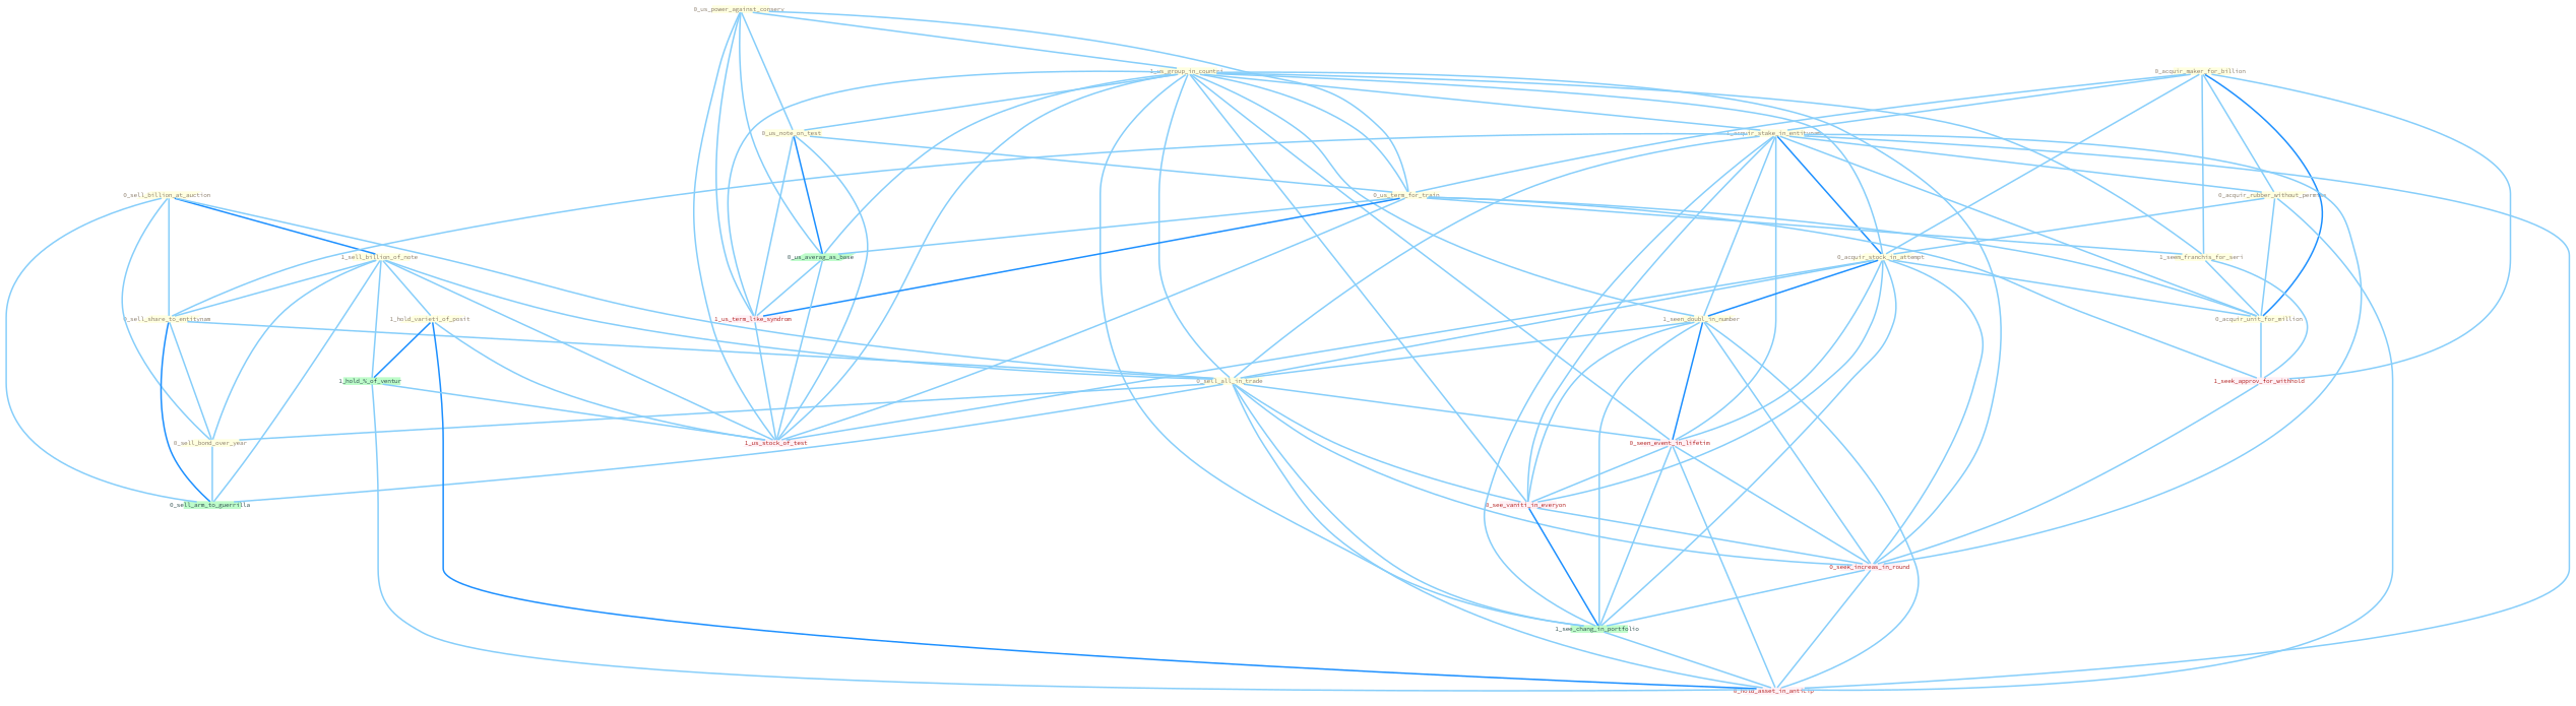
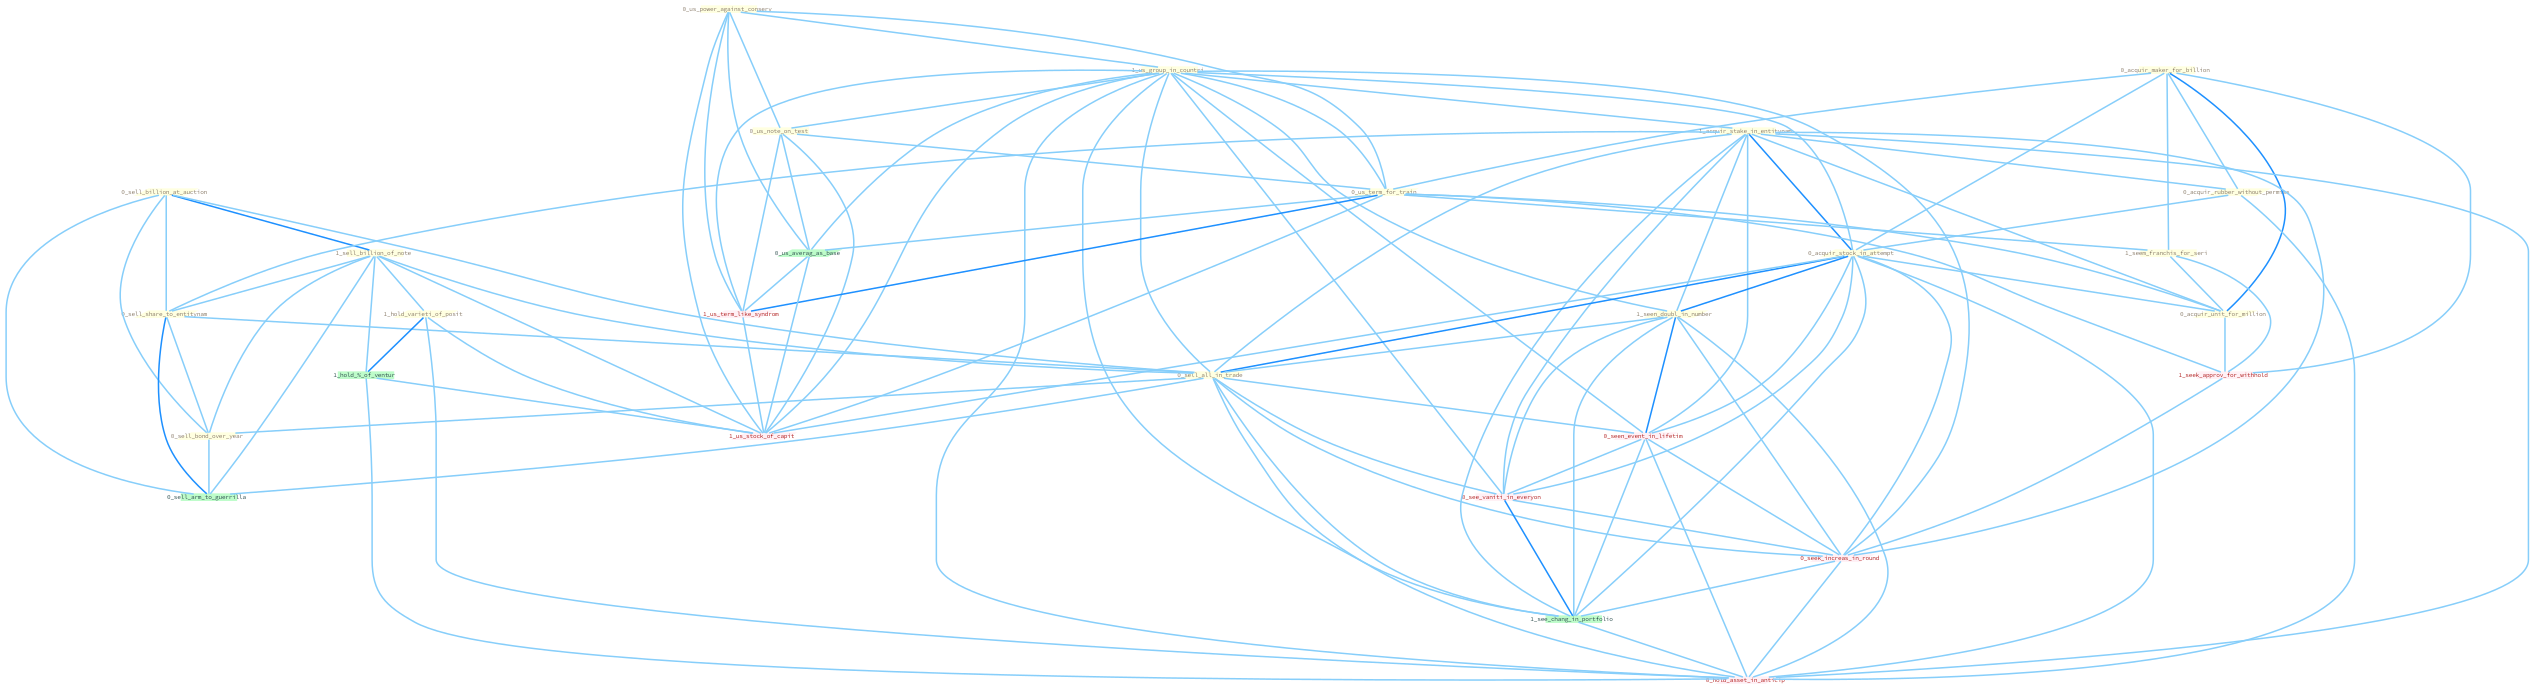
  graph {
    fontname="Source Code Pro"
    node [color="#ffffe0" fixedsize=true fontcolor="#8b7d6b" fontname="Source Code Pro" fontsize=4 shape=parallelogram style=filled]
    edge [color="#87cefa" fontname="Source Code Pro" w=1]
    "0_sell_billion_at_auction " [height=.06 width=.5]
    "0_acquir_maker_for_billion " [height=.06 shape=box width=.5]
    "0_us_power_against_conserv " [height=.06 shape=box width=.5]
    "1_sell_billion_of_note " [height=.06 shape=box width=.5]
    "1_us_group_in_countri " [height=.06 shape=box width=.5]
    "1_acquir_stake_in_entitynam " [height=.06 shape=box width=.5]
    "0_us_note_on_test " [height=.06 shape=box width=.5]
    "0_us_term_for_train " [height=.06 width=.5]
    "0_acquir_rubber_without_permiss " [height=.06 width=.5]
    "0_acquir_stock_in_attempt " [height=.06 width=.5]
    "1_seem_franchis_for_seri " [height=.06 shape=box width=.5]
    "0_sell_share_to_entitynam " [height=.06 width=.5]
    "1_seen_doubl_in_number " [height=.06 width=.5]
    "0_acquir_unit_for_million " [height=.06 width=.5]
    "0_sell_all_in_trade " [height=.06 width=.5]
    "1_hold_varieti_of_posit " [height=.06 width=.5]
    "0_sell_bond_over_year " [height=.06 width=.5]
    "0_seen_event_in_lifetim " [color="#fff0f5" fontcolor="#b22222" height=.06 width=.5]
    "1_us_term_like_syndrom " [color="#fff0f5" fontcolor="#b22222" height=.06 width=.5]
    "1_seek_approv_for_withhold " [color="#fff0f5" fontcolor="#b22222" height=.06 shape=box width=.5]
    "0_see_vaniti_in_everyon " [color="#fff0f5" fontcolor="#b22222" height=.06 shape=box width=.5]
    "0_seek_increas_in_round " [color="#fff0f5" fontcolor="#b22222" height=.06 width=.5]
-   "1_us_stock_of_capit " [color="#fff0f5" fontcolor="#b22222" height=.06 width=.5 label="1_us_stock_of_test"]
+   "1_us_stock_of_capit " [color="#fff0f5" fontcolor="#b22222" height=.06 width=.5]
    "0_hold_asset_in_anticip " [color="#fff0f5" fontcolor="#b22222" height=.06 width=.5]
    "0_sell_arm_to_guerrilla " [color="#BDFCC9" fontcolor="#2f4f4f" height=.06 shape=box width=.5]
    "0_us_averag_as_base " [color="#BDFCC9" fontcolor="#2f4f4f" height=.06 width=.5]
    "1_hold_%_of_ventur " [color="#BDFCC9" fontcolor="#2f4f4f" height=.06 shape=box width=.5]
    "1_see_chang_in_portfolio " [color="#BDFCC9" fontcolor="#2f4f4f" height=.06 shape=box width=.5]
    subgraph sub_1 {
      "0_sell_billion_at_auction "
      "0_acquir_maker_for_billion "
      "0_us_power_against_conserv "
      "1_sell_billion_of_note "
      "1_us_group_in_countri "
      "1_acquir_stake_in_entitynam "
      "0_us_note_on_test "
      "0_us_term_for_train "
      "0_acquir_rubber_without_permiss "
      "0_acquir_stock_in_attempt "
      "1_seem_franchis_for_seri "
      "0_sell_share_to_entitynam "
      "1_seen_doubl_in_number "
      "0_acquir_unit_for_million "
      "0_sell_all_in_trade "
      "1_hold_varieti_of_posit "
      "0_sell_bond_over_year "
    }
    subgraph sub_2 {
      "0_seen_event_in_lifetim "
      "1_us_term_like_syndrom "
      "1_seek_approv_for_withhold "
      "0_see_vaniti_in_everyon "
      "0_seek_increas_in_round "
      "1_us_stock_of_capit "
      "0_hold_asset_in_anticip "
    }
    "0_sell_billion_at_auction " -- "1_sell_billion_of_note " [color="#1e90ff" w=2]
    "0_sell_billion_at_auction " -- "0_sell_share_to_entitynam "
    "0_sell_billion_at_auction " -- "0_sell_all_in_trade "
    "0_sell_billion_at_auction " -- "0_sell_bond_over_year "
    "0_sell_billion_at_auction " -- "0_sell_arm_to_guerrilla "
-   "0_acquir_maker_for_billion " -- "1_acquir_stake_in_entitynam "
    "0_acquir_maker_for_billion " -- "0_us_term_for_train "
    "0_acquir_maker_for_billion " -- "0_acquir_rubber_without_permiss "
    "0_acquir_maker_for_billion " -- "0_acquir_stock_in_attempt "
    "0_acquir_maker_for_billion " -- "1_seem_franchis_for_seri "
    "0_acquir_maker_for_billion " -- "0_acquir_unit_for_million " [color="#1e90ff" w=2]
    "0_acquir_maker_for_billion " -- "1_seek_approv_for_withhold "
    "0_us_power_against_conserv " -- "1_us_group_in_countri "
    "0_us_power_against_conserv " -- "0_us_note_on_test "
    "0_us_power_against_conserv " -- "0_us_term_for_train "
    "0_us_power_against_conserv " -- "1_us_term_like_syndrom "
    "0_us_power_against_conserv " -- "1_us_stock_of_capit "
    "0_us_power_against_conserv " -- "0_us_averag_as_base "
    "1_sell_billion_of_note " -- "0_sell_share_to_entitynam "
    "1_sell_billion_of_note " -- "0_sell_all_in_trade "
    "1_sell_billion_of_note " -- "1_hold_varieti_of_posit "
    "1_sell_billion_of_note " -- "0_sell_bond_over_year "
    "1_sell_billion_of_note " -- "1_us_stock_of_capit "
    "1_sell_billion_of_note " -- "0_sell_arm_to_guerrilla "
    "1_sell_billion_of_note " -- "1_hold_%_of_ventur "
    "1_us_group_in_countri " -- "1_acquir_stake_in_entitynam "
    "1_us_group_in_countri " -- "0_us_note_on_test "
    "1_us_group_in_countri " -- "0_us_term_for_train "
    "1_us_group_in_countri " -- "0_acquir_stock_in_attempt "
    "1_us_group_in_countri " -- "1_seen_doubl_in_number "
    "1_us_group_in_countri " -- "0_sell_all_in_trade "
    "1_us_group_in_countri " -- "0_seen_event_in_lifetim "
    "1_us_group_in_countri " -- "1_us_term_like_syndrom "
    "1_us_group_in_countri " -- "0_see_vaniti_in_everyon "
    "1_us_group_in_countri " -- "0_seek_increas_in_round "
    "1_us_group_in_countri " -- "1_us_stock_of_capit "
-   "1_us_group_in_countri " -- "1_seem_franchis_for_seri "
+   "1_us_group_in_countri " -- "0_hold_asset_in_anticip "
    "1_us_group_in_countri " -- "0_us_averag_as_base "
    "1_us_group_in_countri " -- "1_see_chang_in_portfolio "
    "1_acquir_stake_in_entitynam " -- "0_acquir_rubber_without_permiss "
    "1_acquir_stake_in_entitynam " -- "0_acquir_stock_in_attempt " [color="#1e90ff" w=2]
    "1_acquir_stake_in_entitynam " -- "0_sell_share_to_entitynam "
    "1_acquir_stake_in_entitynam " -- "1_seen_doubl_in_number "
    "1_acquir_stake_in_entitynam " -- "0_acquir_unit_for_million "
    "1_acquir_stake_in_entitynam " -- "0_sell_all_in_trade "
    "1_acquir_stake_in_entitynam " -- "0_seen_event_in_lifetim "
    "1_acquir_stake_in_entitynam " -- "0_see_vaniti_in_everyon "
    "1_acquir_stake_in_entitynam " -- "0_seek_increas_in_round "
    "1_acquir_stake_in_entitynam " -- "0_hold_asset_in_anticip "
    "1_acquir_stake_in_entitynam " -- "1_see_chang_in_portfolio "
    "0_us_note_on_test " -- "0_us_term_for_train "
    "0_us_note_on_test " -- "1_us_term_like_syndrom "
    "0_us_note_on_test " -- "1_us_stock_of_capit "
-   "0_us_note_on_test " -- "0_us_averag_as_base " [color="#1e90ff"]
+   "0_us_note_on_test " -- "0_us_averag_as_base "
    "0_us_term_for_train " -- "1_seem_franchis_for_seri "
    "0_us_term_for_train " -- "0_acquir_unit_for_million "
    "0_us_term_for_train " -- "1_us_term_like_syndrom " [color="#1e90ff" w=2]
    "0_us_term_for_train " -- "1_seek_approv_for_withhold "
    "0_us_term_for_train " -- "1_us_stock_of_capit "
    "0_us_term_for_train " -- "0_us_averag_as_base "
    "0_acquir_rubber_without_permiss " -- "0_acquir_stock_in_attempt "
-   "0_acquir_rubber_without_permiss " -- "0_acquir_unit_for_million "
    "0_acquir_rubber_without_permiss " -- "0_hold_asset_in_anticip "
    "0_acquir_stock_in_attempt " -- "1_seen_doubl_in_number " [color="#1e90ff"]
    "0_acquir_stock_in_attempt " -- "0_acquir_unit_for_million "
-   "0_acquir_stock_in_attempt " -- "0_sell_all_in_trade "
+   "0_acquir_stock_in_attempt " -- "0_sell_all_in_trade " [color="#1e90ff"]
    "0_acquir_stock_in_attempt " -- "0_seen_event_in_lifetim "
    "0_acquir_stock_in_attempt " -- "0_see_vaniti_in_everyon "
    "0_acquir_stock_in_attempt " -- "0_seek_increas_in_round "
    "0_acquir_stock_in_attempt " -- "1_us_stock_of_capit "
+   "0_acquir_stock_in_attempt " -- "0_hold_asset_in_anticip "
    "0_acquir_stock_in_attempt " -- "1_see_chang_in_portfolio "
    "1_seem_franchis_for_seri " -- "0_acquir_unit_for_million "
    "1_seem_franchis_for_seri " -- "1_seek_approv_for_withhold "
    "0_sell_share_to_entitynam " -- "0_sell_all_in_trade "
    "0_sell_share_to_entitynam " -- "0_sell_bond_over_year "
    "0_sell_share_to_entitynam " -- "0_sell_arm_to_guerrilla " [color="#1e90ff" w=2]
    "1_seen_doubl_in_number " -- "0_sell_all_in_trade "
    "1_seen_doubl_in_number " -- "0_seen_event_in_lifetim " [color="#1e90ff" w=2]
    "1_seen_doubl_in_number " -- "0_see_vaniti_in_everyon "
    "1_seen_doubl_in_number " -- "0_seek_increas_in_round "
    "1_seen_doubl_in_number " -- "0_hold_asset_in_anticip "
    "1_seen_doubl_in_number " -- "1_see_chang_in_portfolio "
    "0_acquir_unit_for_million " -- "1_seek_approv_for_withhold "
    "0_sell_all_in_trade " -- "0_sell_bond_over_year "
    "0_sell_all_in_trade " -- "0_seen_event_in_lifetim "
    "0_sell_all_in_trade " -- "0_see_vaniti_in_everyon "
    "0_sell_all_in_trade " -- "0_seek_increas_in_round "
    "0_sell_all_in_trade " -- "0_hold_asset_in_anticip "
    "0_sell_all_in_trade " -- "0_sell_arm_to_guerrilla "
    "0_sell_all_in_trade " -- "1_see_chang_in_portfolio "
    "1_hold_varieti_of_posit " -- "1_us_stock_of_capit "
-   "1_hold_varieti_of_posit " -- "0_hold_asset_in_anticip " [color="#1e90ff"]
+   "1_hold_varieti_of_posit " -- "0_hold_asset_in_anticip "
    "1_hold_varieti_of_posit " -- "1_hold_%_of_ventur " [color="#1e90ff" w=2]
    "0_sell_bond_over_year " -- "0_sell_arm_to_guerrilla "
    "0_seen_event_in_lifetim " -- "0_see_vaniti_in_everyon "
    "0_seen_event_in_lifetim " -- "0_seek_increas_in_round "
    "0_seen_event_in_lifetim " -- "0_hold_asset_in_anticip "
    "0_seen_event_in_lifetim " -- "1_see_chang_in_portfolio "
    "1_us_term_like_syndrom " -- "1_us_stock_of_capit "
    "1_seek_approv_for_withhold " -- "0_seek_increas_in_round "
    "0_see_vaniti_in_everyon " -- "0_seek_increas_in_round "
    "0_see_vaniti_in_everyon " -- "1_see_chang_in_portfolio " [color="#1e90ff" w=2]
    "0_seek_increas_in_round " -- "0_hold_asset_in_anticip "
    "0_seek_increas_in_round " -- "1_see_chang_in_portfolio "
    "0_us_averag_as_base " -- "1_us_term_like_syndrom "
    "0_us_averag_as_base " -- "1_us_stock_of_capit "
    "1_hold_%_of_ventur " -- "1_us_stock_of_capit "
    "1_hold_%_of_ventur " -- "0_hold_asset_in_anticip "
    "1_see_chang_in_portfolio " -- "0_hold_asset_in_anticip "
  }
